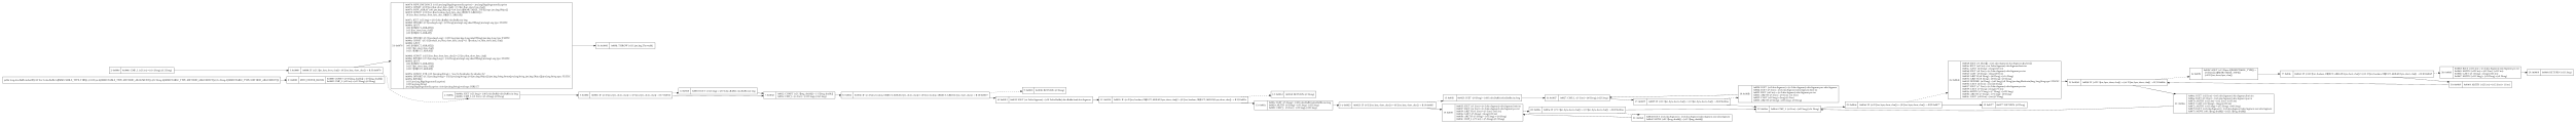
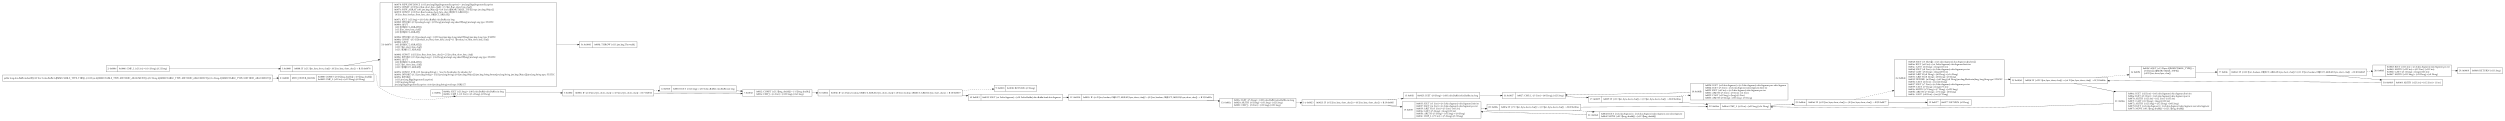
  digraph {
    fontname="EB Garamond"
    rankdir=LR
    node [fontname="EB Garamond" shape=record]
    edge [fontname="EB Garamond"]
    n1 [label="{0\:\ 0x0000|MTH_ENTER_BLOCK\l|0x0000: CONST  (r0 I:?[long, double]) = (0 ?[long, double]) \l0x0002: CMP_L  (r2 I:int) = (r12 I:long), (r0 I:long) \l}"]
    n2 [label="{2\:\ 0x0006|0x0006: CMP_L  (r2 I:int) = (r14 I:long), (r12 I:long) \l}"]
    n3 [label="{3\:\ 0x0008|0x0008: IF  (r2 I:?[int, byte, short, char]) \< (0 ?[int, byte, short, char])  \-\> B:33:0x0078 \l}"]
    n4 [label="{33\:\ 0x0078|0x0078: NEW_INSTANCE  (r11 I:java.lang.IllegalArgumentException) =  java.lang.IllegalArgumentException \l0x007a: CONST  (r0 I:?[int, float, short, byte, char]) = (3 ?[int, float, short, byte, char]) \l0x007b: NEW_ARRAY  (r0 I:java.lang.Object[]) = (r0 I:int A[IMMUTABLE_TYPE]) type: java.lang.Object[] \l0x007d: CONST  (r1 I:?[int, float, boolean, short, byte, char, OBJECT, ARRAY]) = \l  (0 ?[int, float, boolean, short, byte, char, OBJECT, ARRAY])\l \l0x007e: IGET  (r2 I:long) = (r10 I:okio.Buffer) okio.Buffer.size long \l0x0080: INVOKE  (r2 I:java.lang.Long) = (r2 I:long) java.lang.Long.valueOf(long):java.lang.Long type: STATIC \l0x0084: APUT  \l  (r0 I:?[OBJECT, ARRAY][])\l  (r1 I:?[int, short, byte, char])\l  (r2 I:?[OBJECT, ARRAY])\l \l0x0086: INVOKE  (r12 I:java.lang.Long) = (r12 I:long) java.lang.Long.valueOf(long):java.lang.Long type: STATIC \l0x008a: CONST  (r13 I:?[boolean, int, float, short, byte, char]) = (1 ?[boolean, int, float, short, byte, char]) \l0x008b: APUT  \l  (r0 I:?[OBJECT, ARRAY][])\l  (r13 I:?[int, short, byte, char])\l  (r12 I:?[OBJECT, ARRAY])\l \l0x008d: CONST  (r12 I:?[int, float, short, byte, char]) = (2 ?[int, float, short, byte, char]) \l0x008e: INVOKE  (r13 I:java.lang.Long) = (r14 I:long) java.lang.Long.valueOf(long):java.lang.Long type: STATIC \l0x0092: APUT  \l  (r0 I:?[OBJECT, ARRAY][])\l  (r12 I:?[int, short, byte, char])\l  (r13 I:?[OBJECT, ARRAY])\l \l0x0094: CONST_STR  (r12 I:java.lang.String) =  \"size=%s fromIndex=%s toIndex=%s\" \l0x0096: INVOKE  (r12 I:java.lang.String) = (r12 I:java.lang.String), (r0 I:java.lang.Object[]) java.lang.String.format(java.lang.String, java.lang.Object[]):java.lang.String type: STATIC \l0x009a: INVOKE  \l  (r11 I:java.lang.IllegalArgumentException)\l  (r12 I:java.lang.String)\l java.lang.IllegalArgumentException.\<init\>(java.lang.String):void type: DIRECT \l}"]
    n5 [label="{34\:\ 0x009d|0x009d: THROW  (r11 I:java.lang.Throwable) \l}"]
    n6 [label="{4\:\ 0x000a|0x000a: IGET  (r2 I:long) = (r10 I:okio.Buffer) okio.Buffer.size long \l0x000c: CMP_L  (r2 I:int) = (r14 I:long), (r2 I:long) \l}"]
    n7 [label="{5\:\ 0x000e|0x000e: IF  (r2 I:?[int, byte, short, char]) \<= (0 ?[int, byte, short, char])  \-\> B:7:0x0012 \l}"]
    n8 [label="{6\:\ 0x0010|0x0010: IGET  (r14 I:long) = (r10 I:okio.Buffer) okio.Buffer.size long \l}"]
    n9 [label="{7\:\ 0x0012|0x0012: CONST  (r2 I:?[long, double]) = (\-1 ?[long, double]) \l0x0014: CMP_L  (r4 I:int) = (r12 I:long), (r14 I:long) \l}"]
    n10 [label="{8\:\ 0x0016|0x0016: IF  (r4 I:?[int, boolean, OBJECT, ARRAY, byte, short, char]) != (0 ?[int, boolean, OBJECT, ARRAY, byte, short, char])  \-\> B:10:0x0019 \l}"]
    n11 [label="{9\:\ 0x0018|0x0018: RETURN  (r2 I:long) \l}"]
    n12 [label="{10\:\ 0x0019|0x0019: IGET  (r4 I:okio.Segment) = (r10 I:okio.Buffer) okio.Buffer.head okio.Segment \l}"]
    n13 [label="{11\:\ 0x001b|0x001b: IF  (r4 I:?[int, boolean, OBJECT, ARRAY, byte, short, char]) != (0 ?[int, boolean, OBJECT, ARRAY, byte, short, char])  \-\> B:13:0x001e \l}"]
-   n14 [label="{12\:\ 0x001d|0x001d: RETURN  (r2 I:long) \l}"]
    n15 [label="{13\:\ 0x001e|0x001e: IGET  (r5 I:long) = (r10 I:okio.Buffer) okio.Buffer.size long \l0x0020: ARITH  (r5 I:long) = (r5 I:long) \- (r12 I:long) \l0x0021: CMP_L  (r5 I:int) = (r5 I:long), (r12 I:long) \l}"]
    n16 [label="{14\:\ 0x0023|0x0023: IF  (r5 I:?[int, byte, short, char]) \>= (0 ?[int, byte, short, char])  \-\> B:19:0x0035 \l}"]
    n17 [label="{15\:\ 0x0025|0x0025: IGET  (r0 I:long) = (r10 I:okio.Buffer) okio.Buffer.size long \l}"]
    n18 [label="{19\:\ 0x0035|0x0035: IGET  (r5 I:int) = (r4 I:okio.Segment) okio.Segment.limit int \l0x0037: IGET  (r6 I:int) = (r4 I:okio.Segment) okio.Segment.pos int \l0x0039: ARITH  (r5 I:int) = (r5 I:int) \- (r6 I:int) \l0x003a: CAST  (r5 I:long) = (long) (r5 I:int) \l0x003b: ARITH  (r5 I:long) = (r5 I:long) + (r0 I:long) \l0x003c: CMP_L  (r7 I:int) = (r5 I:long), (r12 I:long) \l}"]
    n19 [label="{16\:\ 0x0027|0x0027: CMP_L  (r5 I:int) = (r0 I:long), (r12 I:long) \l}"]
    n20 [label="{20\:\ 0x003e|0x003e: IF  (r7 I:?[int, byte, short, char]) \>= (0 ?[int, byte, short, char])  \-\> B:22:0x0044 \l}"]
    n21 [label="{17\:\ 0x0029|0x0029: IF  (r5 I:?[int, byte, short, char]) \<= (0 ?[int, byte, short, char])  \-\> B:22:0x0044 \l}"]
    n22 [label="{18\:\ 0x002b|0x002b: IGET  (r4 I:okio.Segment) = (r4 I:okio.Segment) okio.Segment.prev okio.Segment \l0x002d: IGET  (r5 I:int) = (r4 I:okio.Segment) okio.Segment.limit int \l0x002f: IGET  (r6 I:int) = (r4 I:okio.Segment) okio.Segment.pos int \l0x0031: ARITH  (r5 I:int) = (r5 I:int) \- (r6 I:int) \l0x0032: CAST  (r5 I:long) = (long) (r5 I:int) \l0x0033: ARITH  (r0 I:long) = (r0 I:long) \- (r5 I:long) \l}"]
    n23 [label="{22\:\ 0x0044|0x0044: CMP_L  (r5 I:int) = (r0 I:long), (r14 I:long) \l}"]
    n24 [label="{23\:\ 0x0046|0x0046: IF  (r5 I:?[int, byte, short, char]) \>= (0 ?[int, byte, short, char])  \-\> B:32:0x0077 \l}"]
    n25 [label="{21\:\ 0x0040|0x0040: IGET  (r4 I:okio.Segment) = (r4 I:okio.Segment) okio.Segment.next okio.Segment \l0x0042: MOVE  (r0 I:?[long, double]) = (r5 I:?[long, double]) \l}"]
    n26 [label="{24\:\ 0x0048|0x0048: IGET  (r5 I:byte[]) = (r4 I:okio.Segment) okio.Segment.data byte[] \l0x004a: IGET  (r6 I:int) = (r4 I:okio.Segment) okio.Segment.limit int \l0x004c: CAST  (r6 I:long) = (long) (r6 I:int) \l0x004d: IGET  (r8 I:int) = (r4 I:okio.Segment) okio.Segment.pos int \l0x004f: CAST  (r8 I:long) = (long) (r8 I:int) \l0x0050: ARITH  (r8 I:long) = (r8 I:long) + (r14 I:long) \l0x0051: ARITH  (r8 I:long) = (r8 I:long) \- (r0 I:long) \l0x0052: INVOKE  (r6 I:long) = (r6 I:long), (r8 I:long) java.lang.Math.min(long, long):long type: STATIC \l0x0056: CAST  (r6 I:int) = (int) (r6 I:long) \l0x0057: IGET  (r7 I:int) = (r4 I:okio.Segment) okio.Segment.pos int \l0x0059: CAST  (r7 I:long) = (long) (r7 I:int) \l0x005a: ARITH  (r7 I:long) = (r7 I:long) + (r12 I:long) \l0x005b: ARITH  (r7 I:long) = (r7 I:long) \- (r0 I:long) \l0x005c: CAST  (r12 I:int) = (int) (r7 I:long) \l}"]
    n27 [label="{32\:\ 0x0077|0x0077: RETURN  (r2 I:long) \l}"]
    n28 [label="{25\:\ 0x005d|0x005d: IF  (r12 I:?[int, byte, short, char]) \>= (r6 I:?[int, byte, short, char])  \-\> B:31:0x006c \l}"]
    n29 [label="{26\:\ 0x005f|0x005f: AGET  (r13 I:byte A[IMMUTABLE_TYPE]) = \l  (r5 I:byte[] A[IMMUTABLE_TYPE])\l  (r12 I:?[int, short, byte, char])\l \l}"]
    n30 [label="{31\:\ 0x006c|0x006c: IGET  (r12 I:int) = (r4 I:okio.Segment) okio.Segment.limit int \l0x006e: IGET  (r13 I:int) = (r4 I:okio.Segment) okio.Segment.pos int \l0x0070: ARITH  (r12 I:int) = (r12 I:int) \- (r13 I:int) \l0x0071: CAST  (r12 I:long) = (long) (r12 I:int) \l0x0072: ARITH  (r12 I:long) = (r12 I:long) + (r0 I:long) \l0x0073: IGET  (r4 I:okio.Segment) = (r4 I:okio.Segment) okio.Segment.next okio.Segment \l0x0075: MOVE  (r0 I:?[long, double]) = (r12 I:?[long, double]) \l}"]
    n31 [label="{27\:\ 0x0061|0x0061: IF  (r13 I:?[int, boolean, OBJECT, ARRAY, byte, short, char]) != (r11 I:?[int, boolean, OBJECT, ARRAY, byte, short, char])  \-\> B:30:0x0069 \l}"]
    n32 [label="{28\:\ 0x0063|0x0063: IGET  (r11 I:int) = (r4 I:okio.Segment) okio.Segment.pos int \l0x0065: ARITH  (r12 I:int) = (r12 I:int) \- (r11 I:int) \l0x0066: CAST  (r11 I:long) = (long) (r12 I:int) \l0x0067: ARITH  (r11 I:long) = (r11 I:long) + (r0 I:long) \l}"]
    n33 [label="{30\:\ 0x0069|0x0069: ARITH  (r12 I:int) = (r12 I:int) + (1 int) \l}"]
    n34 [label="{29\:\ 0x0068|0x0068: RETURN  (r11 I:long) \l}"]
    n35 [label="{public long okio.Buffer.indexOf((r10 'this' I:okio.Buffer A[IMMUTABLE_TYPE, THIS]), (r11 I:byte A[IMMUTABLE_TYPE, METHOD_ARGUMENT]), (r12 I:long A[IMMUTABLE_TYPE, METHOD_ARGUMENT]), (r14 I:long A[IMMUTABLE_TYPE, METHOD_ARGUMENT])) }"]
    n2 -> n3
    n3 -> n4
    n3 -> n6 [style=dashed]
    n4 -> n5
    n6 -> n7
    n7 -> n8 [style=dashed]
    n7 -> n9
    n8 -> n9
    n9 -> n10
    n10 -> n11 [style=dashed]
    n10 -> n12
    n12 -> n13
-   n13 -> n14 [style=dashed]
    n13 -> n15
    n15 -> n16
    n16 -> n17 [style=dashed]
    n16 -> n18
    n17 -> n19
    n18 -> n20
    n19 -> n21
    n20 -> n23
    n20 -> n25 [style=dashed]
    n21 -> n22 [style=dashed]
    n21 -> n23
    n22 -> n19
    n23 -> n24
    n24 -> n26 [style=dashed]
    n24 -> n27
    n25 -> n18
    n26 -> n28
    n28 -> n29 [style=dashed]
    n28 -> n30
    n29 -> n31
    n30 -> n23
    n31 -> n32 [style=dashed]
    n31 -> n33
    n32 -> n34
    n33 -> n28
    n35 -> n1
  }
